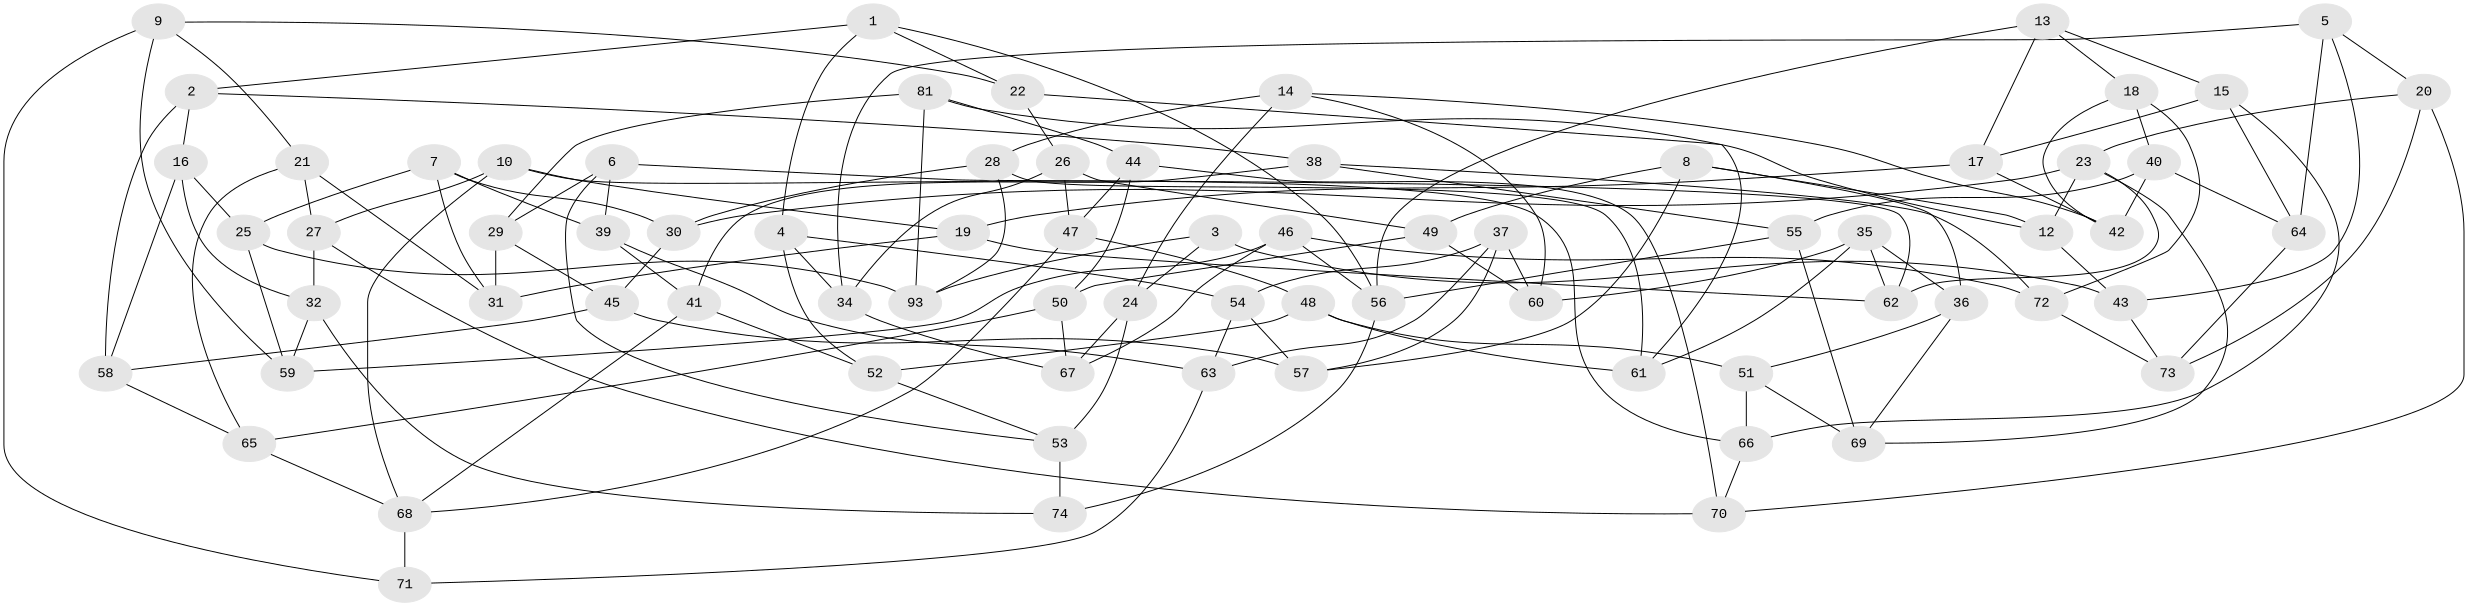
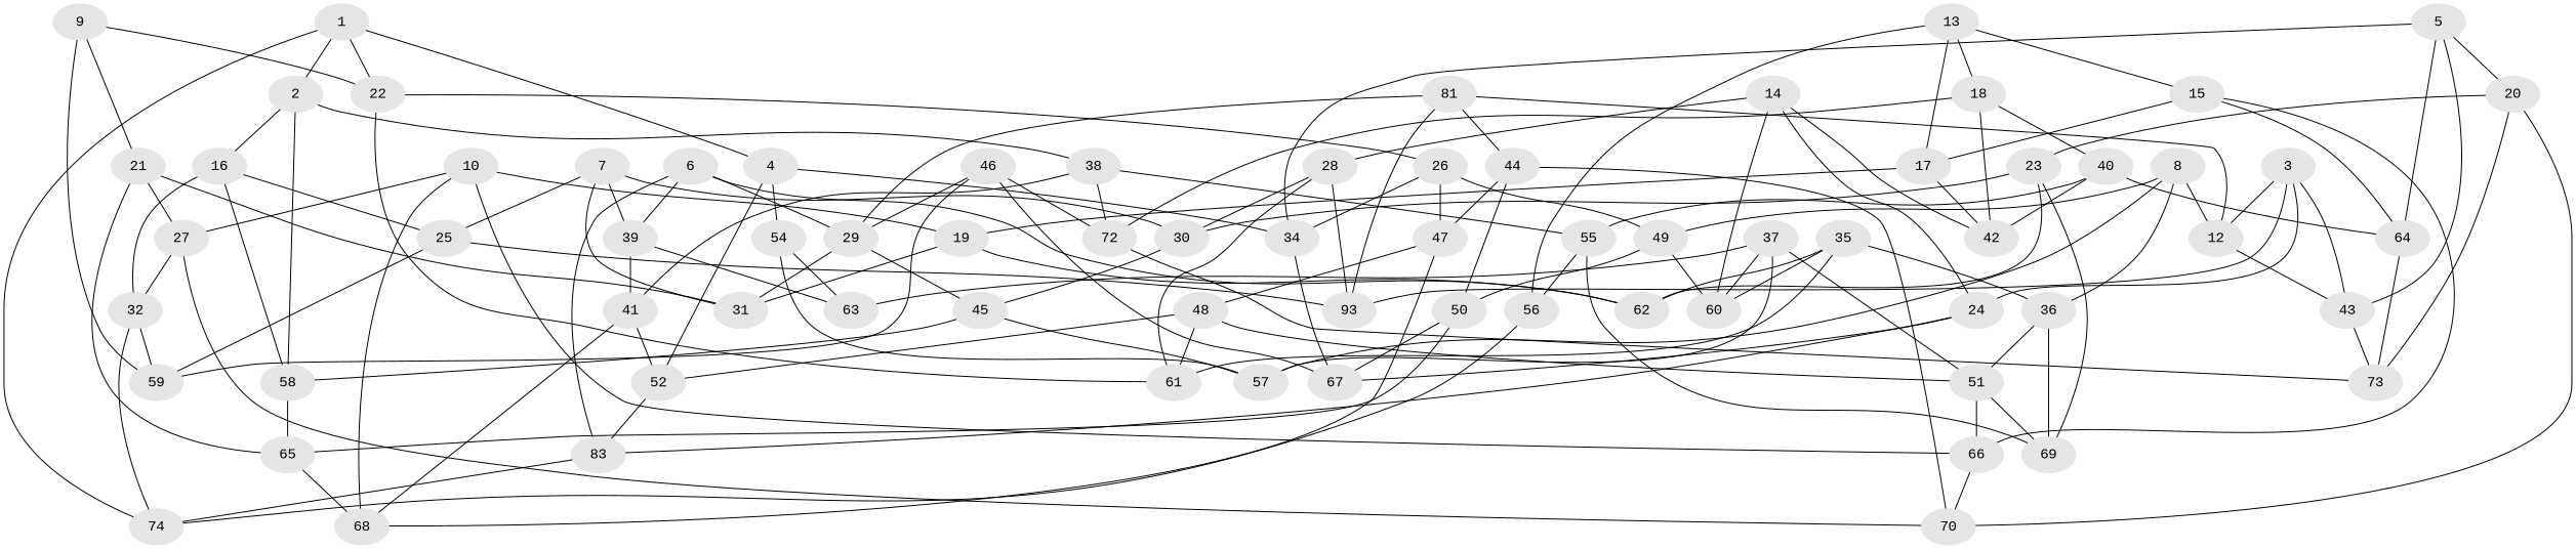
  graph {
    fontname="Liberation Mono"
    node [color=gray90 fontname="Liberation Mono" style=filled]
    edge [fontname="Liberation Mono"]
    1
    2
    4
    22
    74
    16
    38
    58
    34
    52
    54
    26
    61
    25
    32
    72
    41
    55
    65
    3
    12
    24
    n23 [label=93]
    43
-   53
+   53 [label=83]
    67
    73
    57
    63
    5
    20
    64
    23
    70
    6
    29
    39
    62
    31
    45
    7
    30
    59
    8
    36
    49
    69
    51
    60
    50
    9
    21
-   71
    27
    10
    19
    66
    68
    n59 [label=81]
    44
    47
    13
    15
    17
    18
    56
    42
    40
    14
    28
    48
    35
    37
    46
    1 -- 2
    1 -- 4
    1 -- 22
-   1 -- 56
+   1 -- 74
    2 -- 16
    2 -- 38
    2 -- 58
    4 -- 34
    4 -- 52
    4 -- 54
    22 -- 26
    22 -- 61
    16 -- 58
    16 -- 25
    16 -- 32
    38 -- 72
    38 -- 41
    38 -- 55
    58 -- 65
    34 -- 67
    52 -- 53
    54 -- 57
    54 -- 63
    26 -- 34
    26 -- 49
    26 -- 47
    25 -- n23
    25 -- 59
    32 -- 74
    32 -- 59
    72 -- 73
    41 -- 52
    41 -- 68
    55 -- 69
    55 -- 56
    65 -- 68
-   23 -- 12
+   3 -- 12
    3 -- 24
    3 -- n23
    3 -- 43
    12 -- 43
    24 -- 53
    24 -- 67
    43 -- 73
    53 -- 74
-   63 -- 71
    5 -- 34
    5 -- 43
    5 -- 20
    5 -- 64
    20 -- 73
    20 -- 23
    20 -- 70
    64 -- 73
    23 -- 62
    23 -- 30
    23 -- 69
    6 -- 53
    6 -- 29
    6 -- 39
    6 -- 62
    29 -- 31
    29 -- 45
    39 -- 41
    39 -- 63
    45 -- 58
    45 -- 57
    7 -- 25
    7 -- 39
    7 -- 31
    7 -- 30
    30 -- 45
    8 -- 12
    8 -- 57
    8 -- 36
    8 -- 49
    36 -- 69
    36 -- 51
    49 -- 60
    49 -- 50
    51 -- 69
    51 -- 66
    50 -- 65
    50 -- 67
    9 -- 22
    9 -- 59
    9 -- 21
-   9 -- 71
    21 -- 65
    21 -- 31
    21 -- 27
    27 -- 32
    27 -- 70
    10 -- 27
    10 -- 19
    10 -- 66
    10 -- 68
    19 -- 62
    19 -- 31
    66 -- 70
-   68 -- 71
    n59 -- 12
    n59 -- n23
    n59 -- 29
    n59 -- 44
    44 -- 70
    44 -- 50
    44 -- 47
    47 -- 68
    47 -- 48
    13 -- 15
    13 -- 17
    13 -- 18
    13 -- 56
    15 -- 64
    15 -- 66
    15 -- 17
    17 -- 19
    17 -- 42
    18 -- 72
    18 -- 42
    18 -- 40
    56 -- 74
    40 -- 55
    40 -- 64
    40 -- 42
    14 -- 24
    14 -- 60
    14 -- 42
    14 -- 28
    28 -- 61
    28 -- n23
    28 -- 30
    48 -- 52
    48 -- 61
    48 -- 51
    35 -- 61
    35 -- 62
    35 -- 36
    35 -- 60
-   37 -- 54
+   37 -- 51
    37 -- 57
    37 -- 63
    37 -- 60
    46 -- 72
    46 -- 67
    46 -- 59
-   46 -- 56
+   46 -- 29
  }
